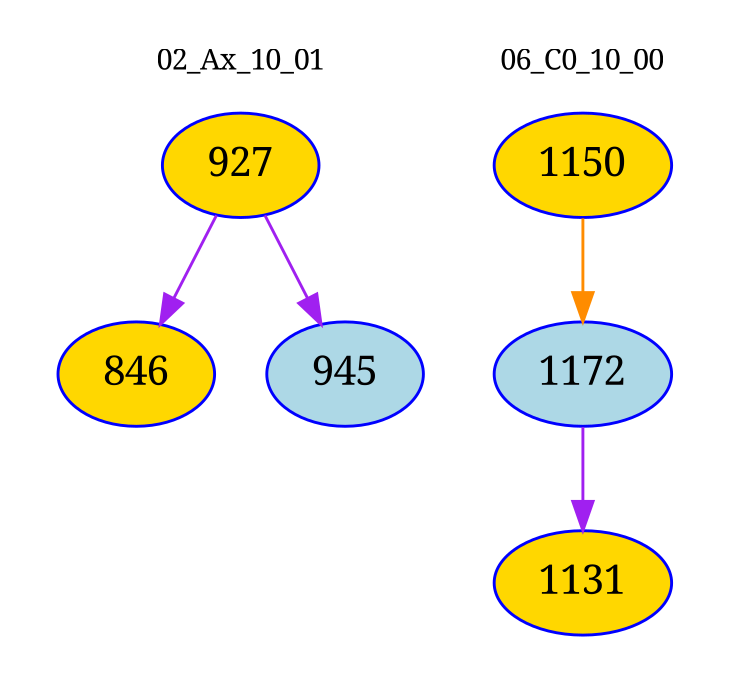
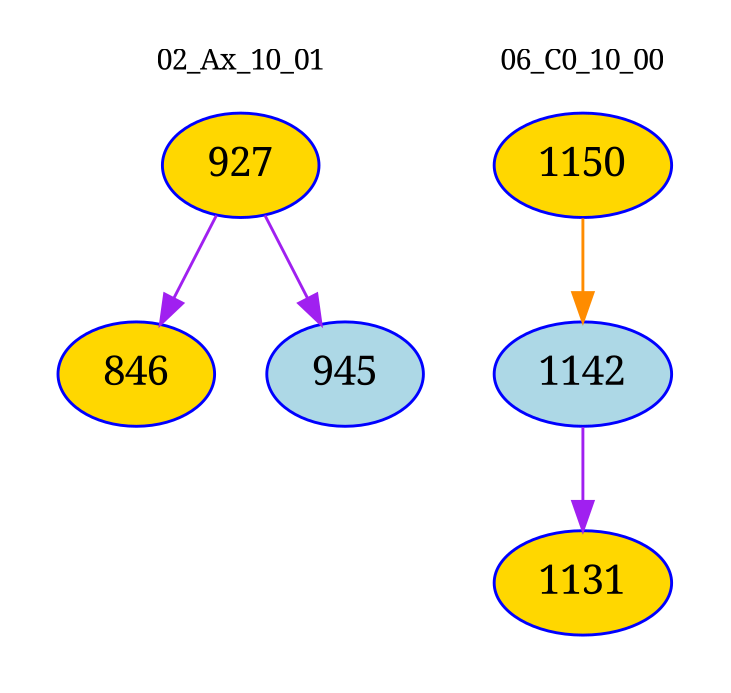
  digraph {
    fontname="Noto Serif"
    node [color=blue fillcolor=gold fontname="Noto Serif" style=filled]
    edge [color=purple fontname="Noto Serif"]
    n1 [label=927]
    n2 [label=846]
    n3 [fillcolor=lightblue label=945]
-   n4 [fillcolor=lightblue label=1172]
+   n4 [fillcolor=lightblue label=1142]
    n5 [label=1131]
    n6 [label=1150]
    subgraph cluster_1 {
      color=white
      fontsize=10
      label="02_Ax_10_01"
      n1
      n2
      n3
    }
    subgraph cluster_2 {
      color=white
      fontsize=10
      label="06_C0_10_00"
      n4
      n5
      n6
    }
    n1 -> n2
    n1 -> n3
    n4 -> n5
    n6 -> n4 [color=darkorange]
  }
